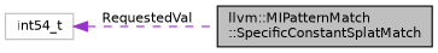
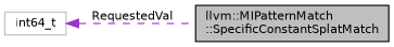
  digraph {
    rankdir=LR
    node [fontname=Helvetica fontsize=10 shape=record]
    n1 [color=black fillcolor=grey75 fontcolor=black height=0.2 label="llvm::MIPatternMatch\l::SpecificConstantSplatMatch" style=filled width=0.4]
-   n2 [color=grey75 height=0.2 label=int54_t width=0.4]
+   n2 [color=grey75 height=0.2 label=int64_t width=0.4]
    n2 -> n1 [color=darkorchid3 dir=back fontname=Helvetica fontsize=10 label=" RequestedVal" labelfontname=Helvetica labelfontsize=10 style=dashed]
  }
